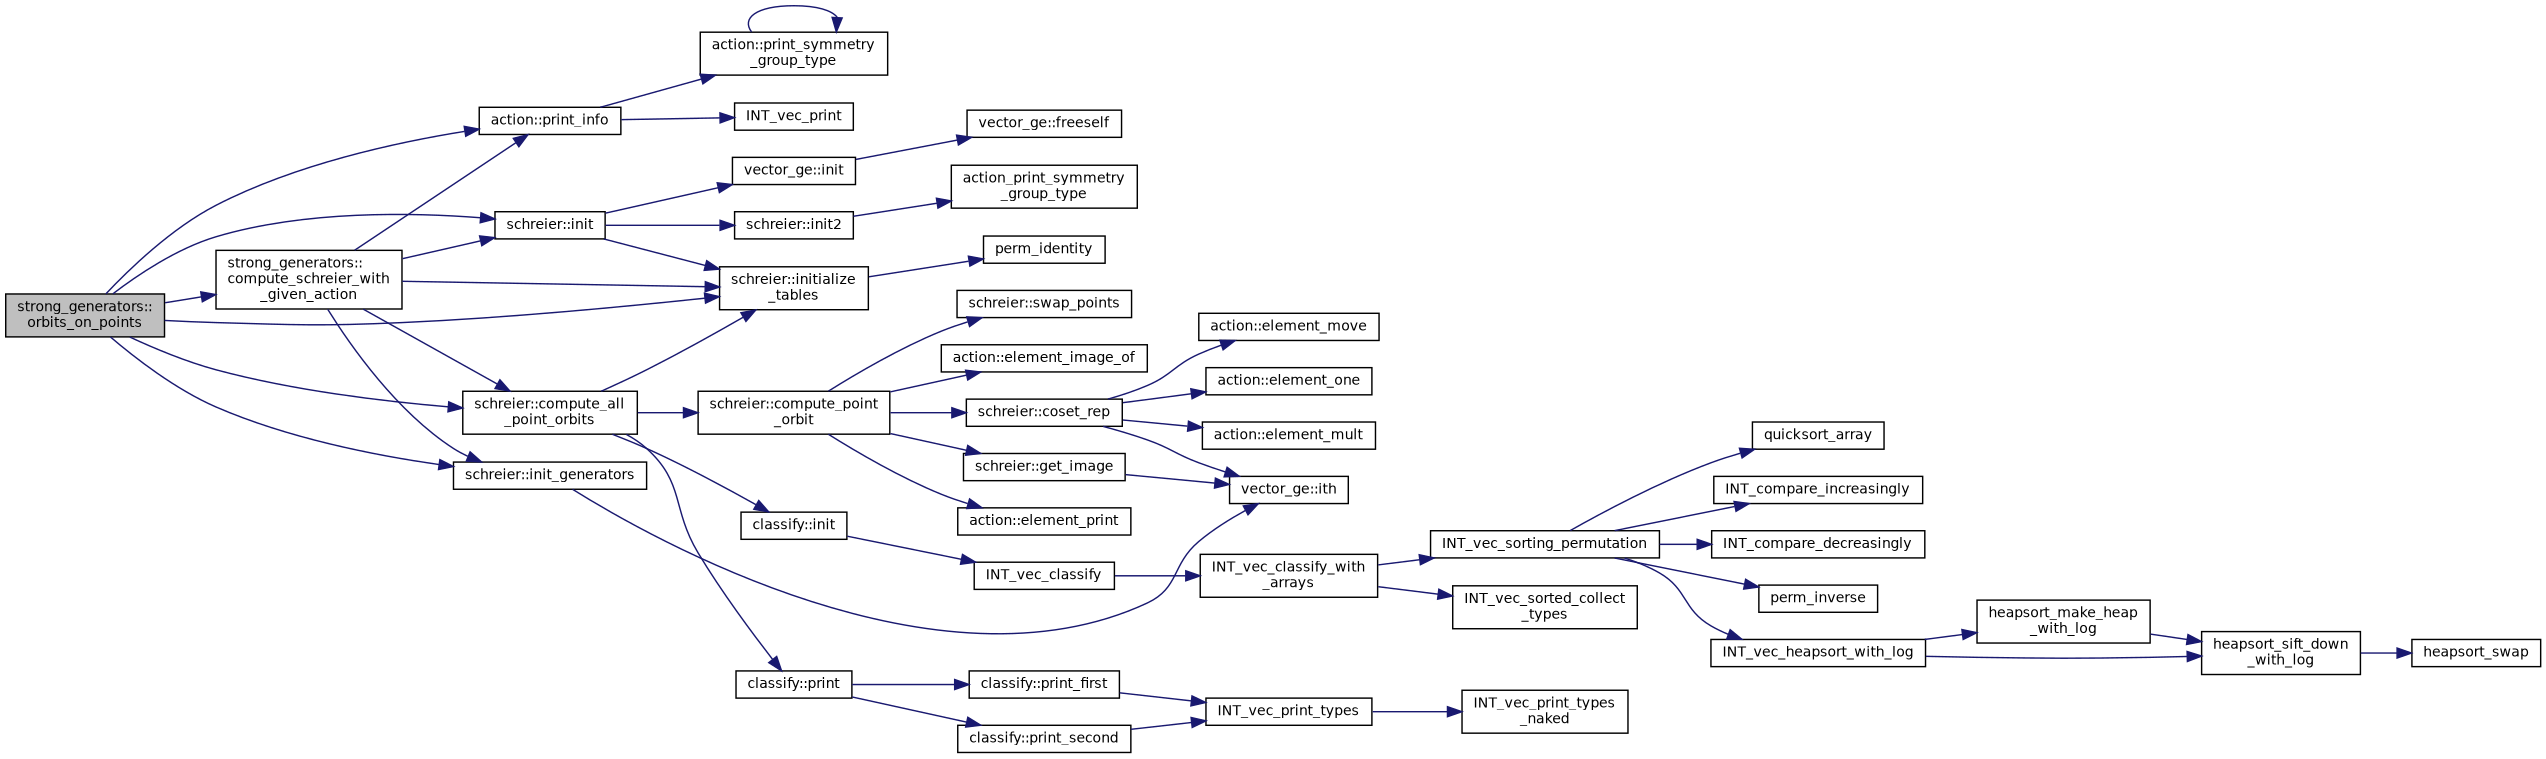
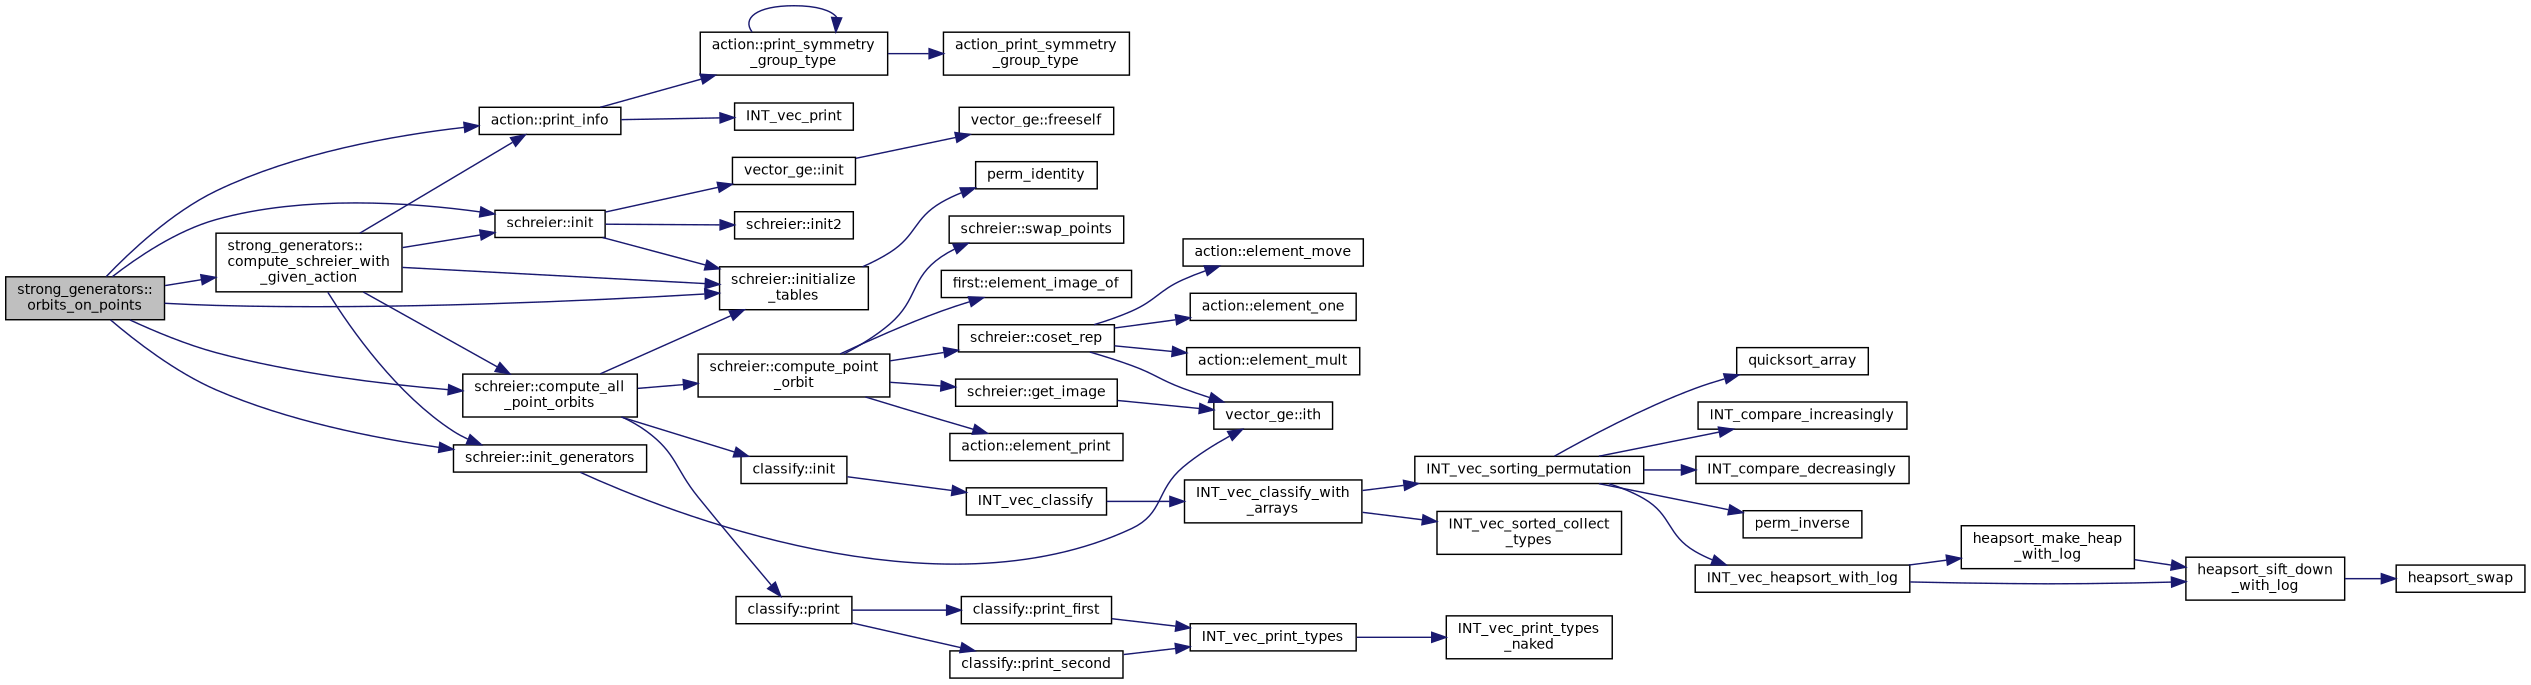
  digraph {
    rankdir=LR
    node [color=black fillcolor=white fontname=Helvetica fontsize=10 shape=record style=filled]
    edge [color=midnightblue fontname=Helvetica fontsize=10 labelfontname=Helvetica labelfontsize=10 style=solid]
    n1 [fillcolor=grey75 fontcolor=black height=0.2 label="strong_generators::\lorbits_on_points" width=0.4]
    n2 [height=0.2 label="action::print_info" width=0.4]
    n3 [height=0.2 label="strong_generators::\lcompute_schreier_with\l_given_action" width=0.4]
    n4 [height=0.2 label="schreier::init" width=0.4]
    n5 [height=0.2 label="schreier::initialize\l_tables" width=0.4]
    n6 [height=0.2 label="schreier::init_generators" width=0.4]
    n7 [height=0.2 label="schreier::compute_all\l_point_orbits" width=0.4]
    n8 [height=0.2 label="action::print_symmetry\l_group_type" width=0.4]
    n9 [height=0.2 label=INT_vec_print width=0.4]
    n10 [height=0.2 label="vector_ge::init" width=0.4]
    n11 [height=0.2 label="schreier::init2" width=0.4]
    n12 [height=0.2 label=perm_identity width=0.4]
    n13 [height=0.2 label="vector_ge::ith" width=0.4]
    n14 [height=0.2 label="schreier::compute_point\l_orbit" width=0.4]
    n15 [height=0.2 label="classify::init" width=0.4]
    n16 [height=0.2 label="classify::print" width=0.4]
    n17 [height=0.2 label="action_print_symmetry\l_group_type" width=0.4]
    n18 [height=0.2 label="vector_ge::freeself" width=0.4]
    n19 [height=0.2 label="schreier::swap_points" width=0.4]
    n20 [height=0.2 label="schreier::get_image" width=0.4]
-   n21 [height=0.2 label="action::element_image_of" width=0.4]
+   n21 [height=0.2 label="first::element_image_of" width=0.4]
    n22 [height=0.2 label="schreier::coset_rep" width=0.4]
    n23 [height=0.2 label="action::element_print" width=0.4]
    n24 [height=0.2 label=INT_vec_classify width=0.4]
    n25 [height=0.2 label="classify::print_second" width=0.4]
    n26 [height=0.2 label="classify::print_first" width=0.4]
    n27 [height=0.2 label="action::element_mult" width=0.4]
    n28 [height=0.2 label="action::element_move" width=0.4]
    n29 [height=0.2 label="action::element_one" width=0.4]
    n30 [height=0.2 label="INT_vec_classify_with\l_arrays" width=0.4]
    n31 [height=0.2 label=INT_vec_sorting_permutation width=0.4]
    n32 [height=0.2 label="INT_vec_sorted_collect\l_types" width=0.4]
    n33 [height=0.2 label=quicksort_array width=0.4]
    n34 [height=0.2 label=INT_compare_increasingly width=0.4]
    n35 [height=0.2 label=INT_compare_decreasingly width=0.4]
    n36 [height=0.2 label=perm_inverse width=0.4]
    n37 [height=0.2 label=INT_vec_heapsort_with_log width=0.4]
    n38 [height=0.2 label="heapsort_make_heap\l_with_log" width=0.4]
    n39 [height=0.2 label="heapsort_sift_down\l_with_log" width=0.4]
    n40 [height=0.2 label=heapsort_swap width=0.4]
    n41 [height=0.2 label=INT_vec_print_types width=0.4]
    n42 [height=0.2 label="INT_vec_print_types\l_naked" width=0.4]
    n1 -> n2
    n1 -> n3
    n1 -> n4
    n1 -> n5
    n1 -> n6
    n1 -> n7
    n2 -> n8
    n2 -> n9
    n3 -> n2
    n3 -> n4
    n3 -> n5
    n3 -> n6
    n3 -> n7
    n4 -> n5
    n4 -> n10
    n4 -> n11
    n5 -> n12
    n6 -> n13
    n7 -> n5
    n7 -> n14
    n7 -> n15
    n7 -> n16
    n8 -> n8
-   n11 -> n17
+   n8 -> n17
    n10 -> n18
    n14 -> n19
    n14 -> n20
    n14 -> n21
    n14 -> n22
    n14 -> n23
    n15 -> n24
    n16 -> n25
    n16 -> n26
    n20 -> n13
    n22 -> n13
    n22 -> n27
    n22 -> n28
    n22 -> n29
    n24 -> n30
    n25 -> n41
    n26 -> n41
    n30 -> n31
    n30 -> n32
    n31 -> n33
    n31 -> n34
    n31 -> n35
    n31 -> n36
    n31 -> n37
    n37 -> n38
    n37 -> n39
    n38 -> n39
    n39 -> n40
    n41 -> n42
  }
